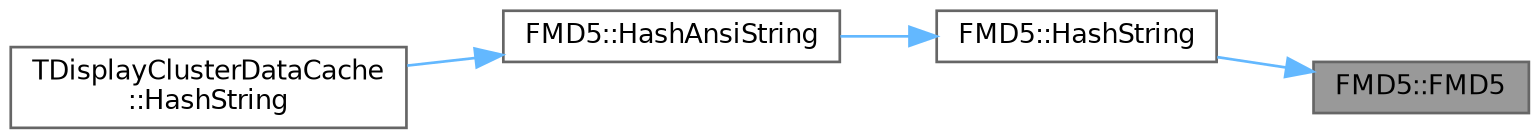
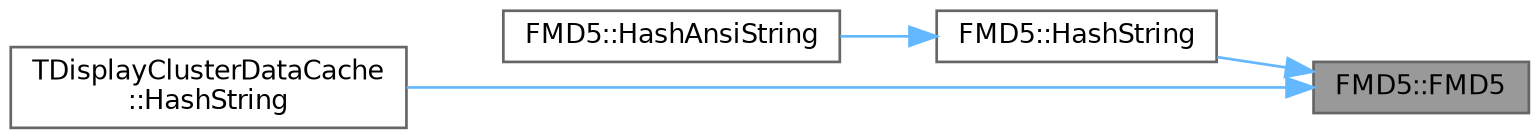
  digraph {
    rankdir=RL
    node [color=grey40 fillcolor=white fontname=Helvetica fontsize=10 shape=box style=filled]
    edge [color=steelblue1 dir=back fontname=Helvetica fontsize=10 labelfontname=Helvetica labelfontsize=10 style=solid]
    n1 [color=gray40 fillcolor=grey60 fontcolor=black height=0.2 label="FMD5::FMD5" width=0.4]
    n2 [height=0.2 label="FMD5::HashString" width=0.4]
    n3 [height=0.2 label="FMD5::HashAnsiString" width=0.4]
    n4 [height=0.2 label="TDisplayClusterDataCache\l::HashString" width=0.4]
    n1 -> n2
    n2 -> n3
-   n3 -> n4
+   n1 -> n4
  }
